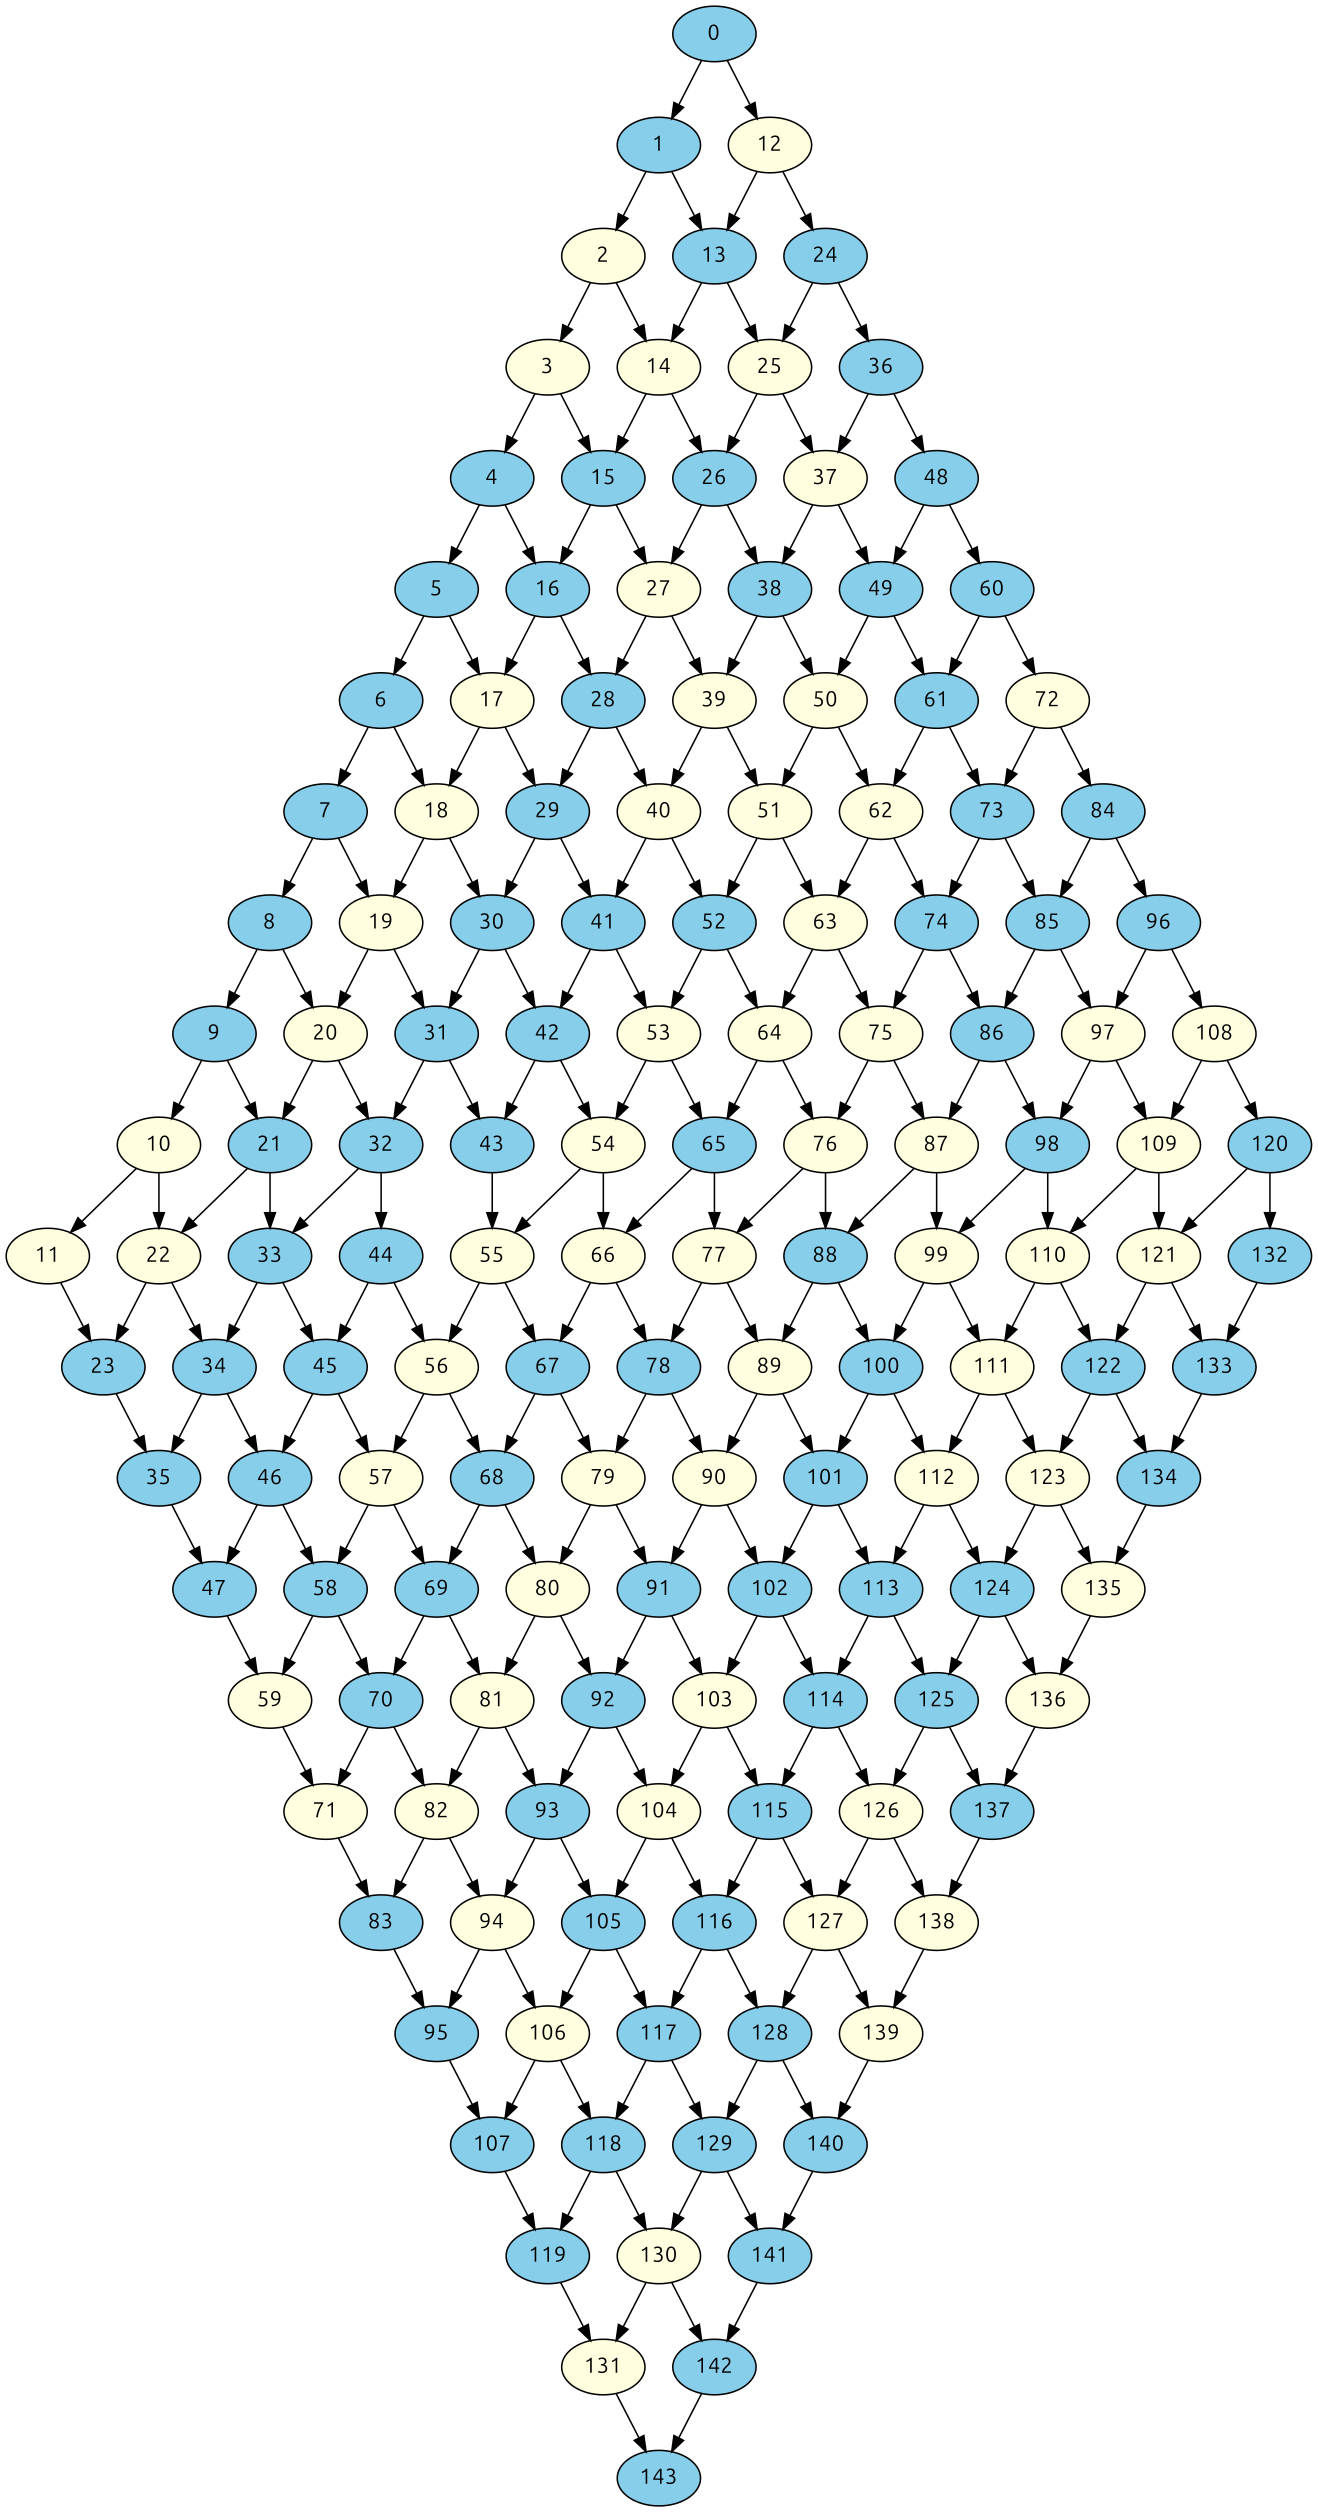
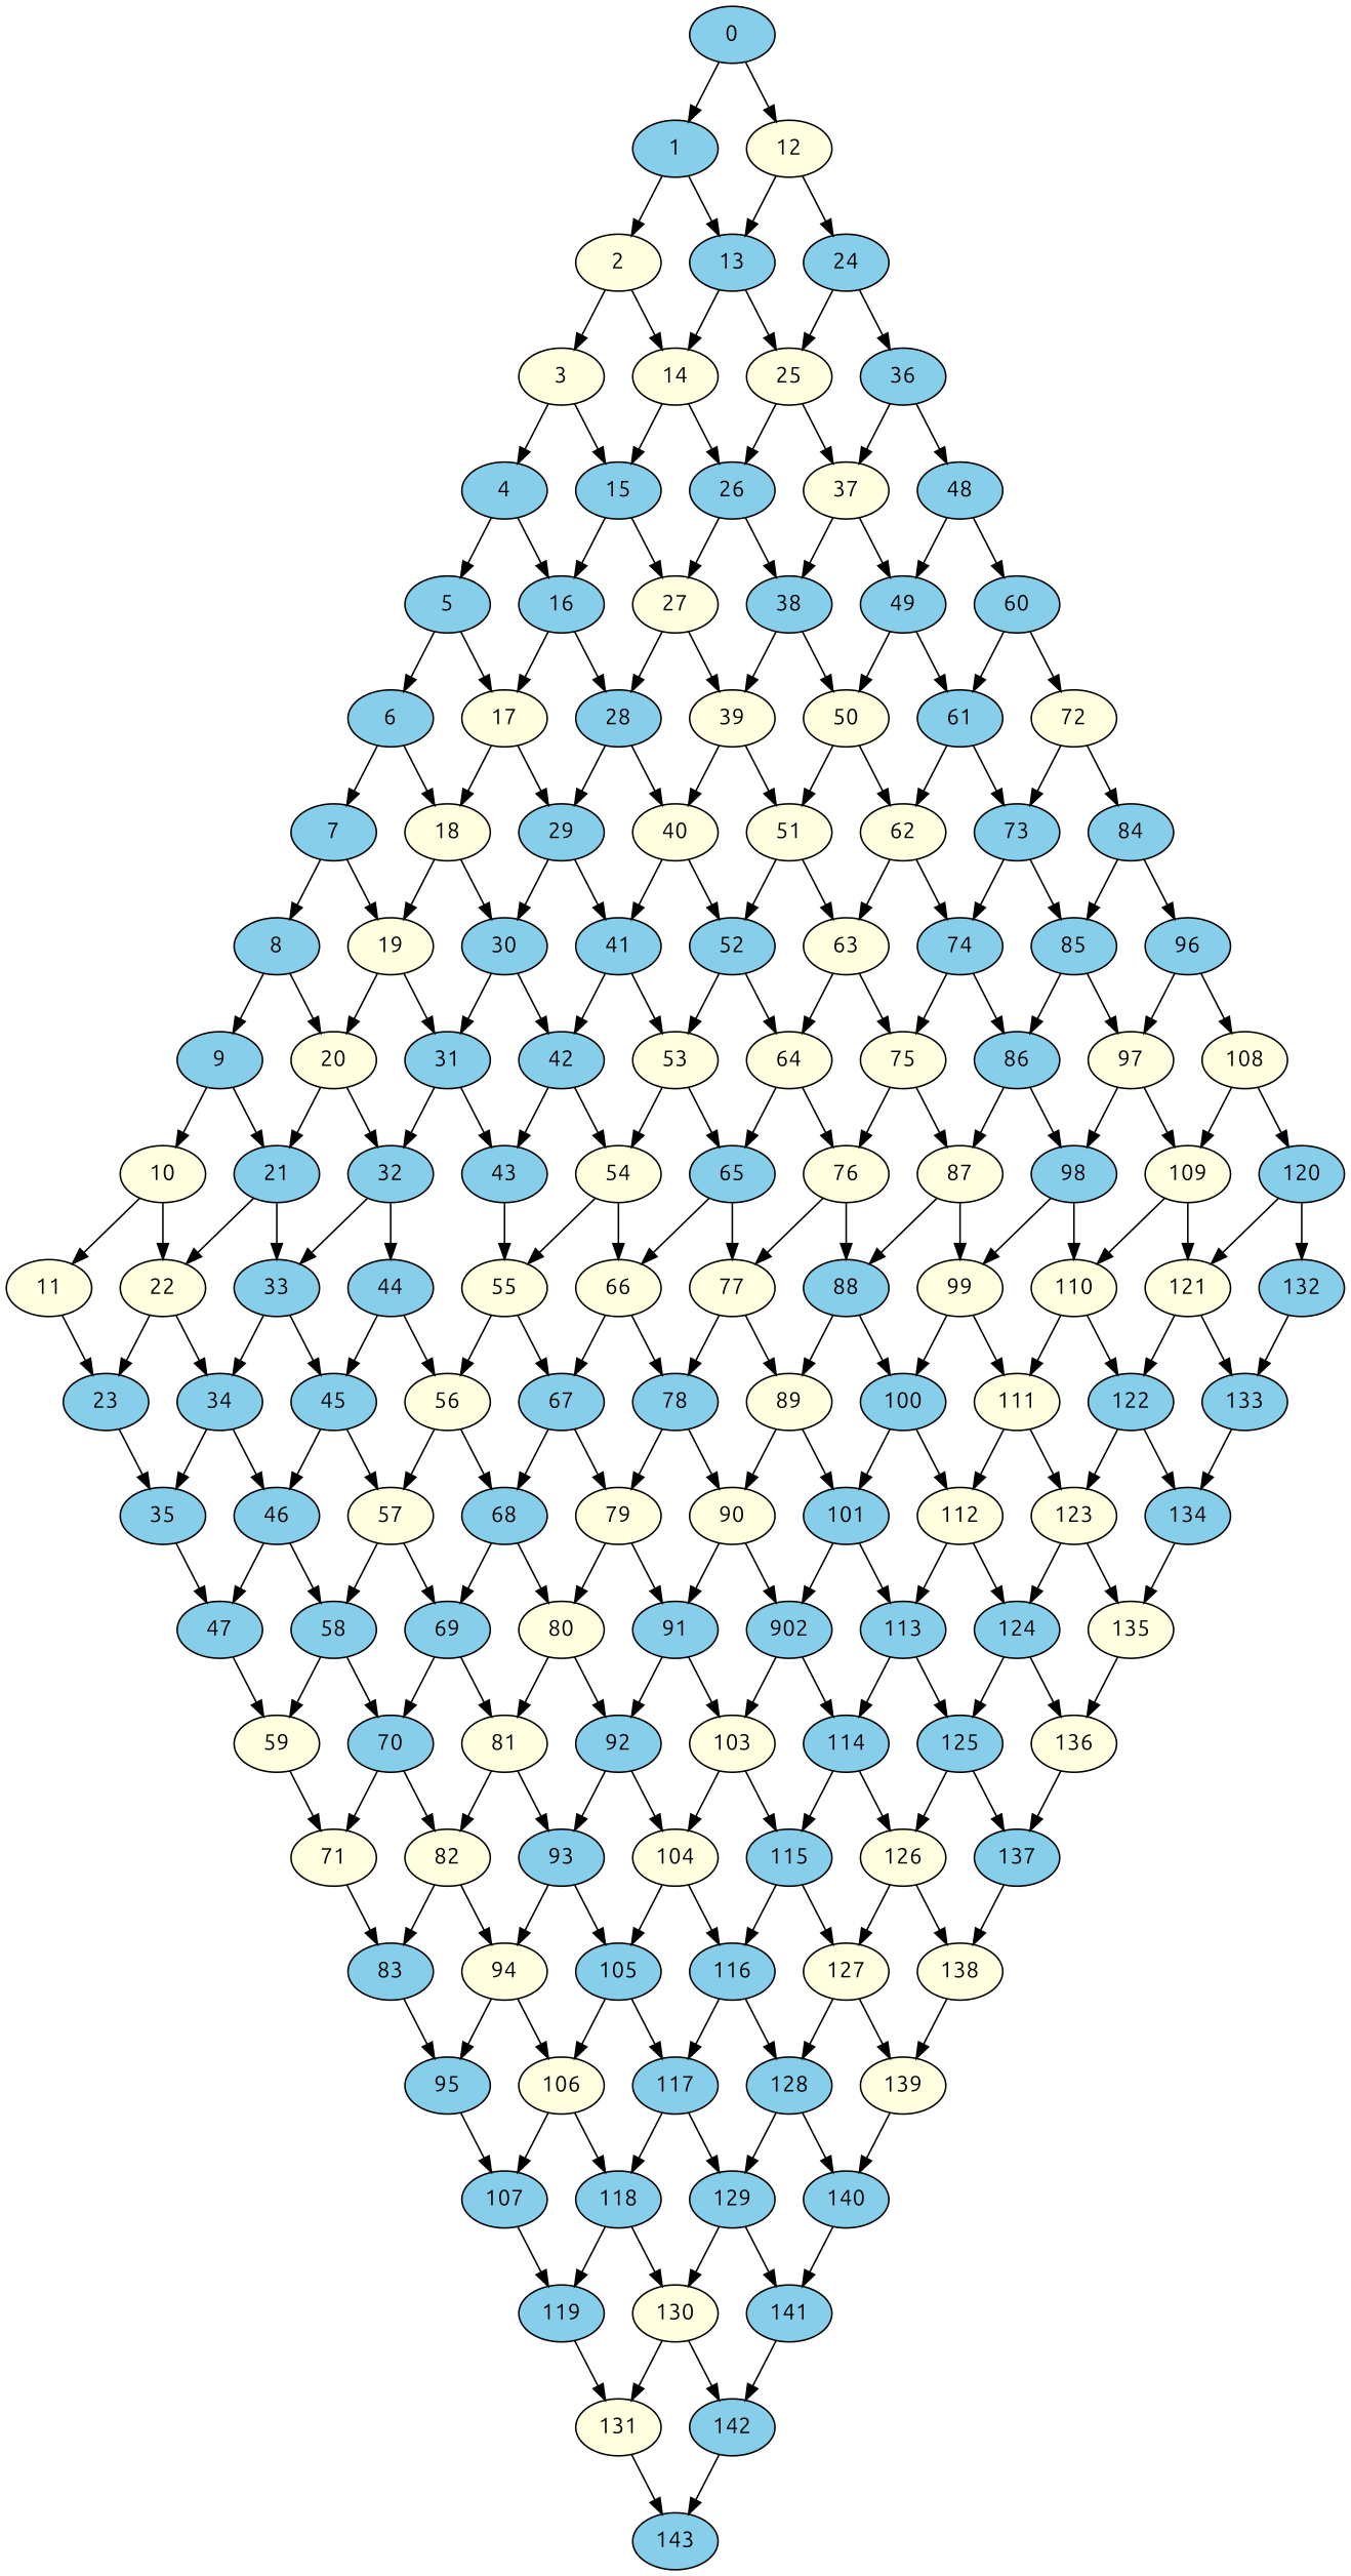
  digraph {
    fontname=Ubuntu
    node [fillcolor=skyblue fontname=Ubuntu style=filled]
    edge [fontname=Ubuntu]
    n1 [label=0]
    n2 [label=1]
    n3 [fillcolor=lightyellow label=12]
    n4 [fillcolor=lightyellow label=2]
    n5 [label=13]
    n6 [label=24]
    n7 [fillcolor=lightyellow label=3]
    n8 [fillcolor=lightyellow label=14]
    n9 [fillcolor=lightyellow label=25]
    n10 [label=4]
    n11 [label=15]
    n12 [label=26]
    n13 [label=5]
    n14 [label=16]
    n15 [fillcolor=lightyellow label=27]
    n16 [label=6]
    n17 [fillcolor=lightyellow label=17]
    n18 [label=28]
    n19 [label=7]
    n20 [fillcolor=lightyellow label=18]
    n21 [label=29]
    n22 [label=8]
    n23 [fillcolor=lightyellow label=19]
    n24 [label=30]
    n25 [label=9]
    n26 [fillcolor=lightyellow label=20]
    n27 [label=31]
    n28 [fillcolor=lightyellow label=10]
    n29 [label=21]
    n30 [label=32]
    n31 [fillcolor=lightyellow label=11]
    n32 [fillcolor=lightyellow label=22]
    n33 [label=33]
    n34 [label=23]
    n35 [label=34]
    n36 [label=35]
    n37 [label=36]
    n38 [fillcolor=lightyellow label=37]
    n39 [label=38]
    n40 [fillcolor=lightyellow label=39]
    n41 [fillcolor=lightyellow label=40]
    n42 [label=41]
    n43 [label=42]
    n44 [label=43]
    n45 [label=44]
    n46 [label=45]
    n47 [label=46]
    n48 [label=47]
    n49 [label=48]
    n50 [label=49]
    n51 [fillcolor=lightyellow label=50]
    n52 [fillcolor=lightyellow label=51]
    n53 [label=52]
    n54 [fillcolor=lightyellow label=53]
    n55 [fillcolor=lightyellow label=54]
    n56 [fillcolor=lightyellow label=55]
    n57 [fillcolor=lightyellow label=56]
    n58 [fillcolor=lightyellow label=57]
    n59 [label=58]
    n60 [fillcolor=lightyellow label=59]
    n61 [label=60]
    n62 [label=61]
    n63 [fillcolor=lightyellow label=62]
    n64 [fillcolor=lightyellow label=63]
    n65 [fillcolor=lightyellow label=64]
    n66 [label=65]
    n67 [fillcolor=lightyellow label=66]
    n68 [label=67]
    n69 [label=68]
    n70 [label=69]
    n71 [label=70]
    n72 [fillcolor=lightyellow label=71]
    n73 [fillcolor=lightyellow label=72]
    n74 [label=73]
    n75 [label=74]
    n76 [fillcolor=lightyellow label=75]
    n77 [fillcolor=lightyellow label=76]
    n78 [fillcolor=lightyellow label=77]
    n79 [label=78]
    n80 [fillcolor=lightyellow label=79]
    n81 [fillcolor=lightyellow label=80]
    n82 [fillcolor=lightyellow label=81]
    n83 [fillcolor=lightyellow label=82]
    n84 [label=83]
    n85 [label=84]
    n86 [label=85]
    n87 [label=86]
    n88 [fillcolor=lightyellow label=87]
    n89 [label=88]
    n90 [fillcolor=lightyellow label=89]
    n91 [fillcolor=lightyellow label=90]
    n92 [label=91]
    n93 [label=92]
    n94 [label=93]
    n95 [fillcolor=lightyellow label=94]
    n96 [label=95]
    n97 [label=96]
    n98 [fillcolor=lightyellow label=97]
    n99 [label=98]
    n100 [fillcolor=lightyellow label=99]
    n101 [label=100]
    n102 [label=101]
-   n103 [label=102]
+   n103 [label=902]
    n104 [fillcolor=lightyellow label=103]
    n105 [fillcolor=lightyellow label=104]
    n106 [label=105]
    n107 [fillcolor=lightyellow label=106]
    n108 [label=107]
    n109 [fillcolor=lightyellow label=108]
    n110 [fillcolor=lightyellow label=109]
    n111 [fillcolor=lightyellow label=110]
    n112 [fillcolor=lightyellow label=111]
    n113 [fillcolor=lightyellow label=112]
    n114 [label=113]
    n115 [label=114]
    n116 [label=115]
    n117 [label=116]
    n118 [label=117]
    n119 [label=118]
    n120 [label=119]
    n121 [label=120]
    n122 [fillcolor=lightyellow label=121]
    n123 [label=122]
    n124 [fillcolor=lightyellow label=123]
    n125 [label=124]
    n126 [label=125]
    n127 [fillcolor=lightyellow label=126]
    n128 [fillcolor=lightyellow label=127]
    n129 [label=128]
    n130 [label=129]
    n131 [fillcolor=lightyellow label=130]
    n132 [fillcolor=lightyellow label=131]
    n133 [label=132]
    n134 [label=133]
    n135 [label=134]
    n136 [fillcolor=lightyellow label=135]
    n137 [fillcolor=lightyellow label=136]
    n138 [label=137]
    n139 [fillcolor=lightyellow label=138]
    n140 [fillcolor=lightyellow label=139]
    n141 [label=140]
    n142 [label=141]
    n143 [label=142]
    n144 [label=143]
    n1 -> n2
    n1 -> n3
    n2 -> n4
    n2 -> n5
    n3 -> n5
    n3 -> n6
    n4 -> n7
    n4 -> n8
    n5 -> n8
    n5 -> n9
    n6 -> n9
    n6 -> n37
    n7 -> n10
    n7 -> n11
    n8 -> n11
    n8 -> n12
    n9 -> n12
    n9 -> n38
    n10 -> n13
    n10 -> n14
    n11 -> n14
    n11 -> n15
    n12 -> n15
    n12 -> n39
    n13 -> n16
    n13 -> n17
    n14 -> n17
    n14 -> n18
    n15 -> n18
    n15 -> n40
    n16 -> n19
    n16 -> n20
    n17 -> n20
    n17 -> n21
    n18 -> n21
    n18 -> n41
    n19 -> n22
    n19 -> n23
    n20 -> n23
    n20 -> n24
    n21 -> n24
    n21 -> n42
    n22 -> n25
    n22 -> n26
    n23 -> n26
    n23 -> n27
    n24 -> n27
    n24 -> n43
    n25 -> n28
    n25 -> n29
    n26 -> n29
    n26 -> n30
    n27 -> n30
    n27 -> n44
    n28 -> n31
    n28 -> n32
    n29 -> n32
    n29 -> n33
    n30 -> n33
    n30 -> n45
    n31 -> n34
    n32 -> n34
    n32 -> n35
    n33 -> n35
    n33 -> n46
    n34 -> n36
    n35 -> n36
    n35 -> n47
    n36 -> n48
    n37 -> n38
    n37 -> n49
    n38 -> n39
    n38 -> n50
    n39 -> n40
    n39 -> n51
    n40 -> n41
    n40 -> n52
    n41 -> n42
    n41 -> n53
    n42 -> n43
    n42 -> n54
    n43 -> n44
    n43 -> n55
    n44 -> n56
    n45 -> n46
    n45 -> n57
    n46 -> n47
    n46 -> n58
    n47 -> n48
    n47 -> n59
    n48 -> n60
    n49 -> n50
    n49 -> n61
    n50 -> n51
    n50 -> n62
    n51 -> n52
    n51 -> n63
    n52 -> n53
    n52 -> n64
    n53 -> n54
    n53 -> n65
    n54 -> n55
    n54 -> n66
    n55 -> n56
    n55 -> n67
    n56 -> n57
    n56 -> n68
    n57 -> n58
    n57 -> n69
    n58 -> n59
    n58 -> n70
    n59 -> n60
    n59 -> n71
    n60 -> n72
    n61 -> n62
    n61 -> n73
    n62 -> n63
    n62 -> n74
    n63 -> n64
    n63 -> n75
    n64 -> n65
    n64 -> n76
    n65 -> n66
    n65 -> n77
    n66 -> n67
    n66 -> n78
    n67 -> n68
    n67 -> n79
    n68 -> n69
    n68 -> n80
    n69 -> n70
    n69 -> n81
    n70 -> n71
    n70 -> n82
    n71 -> n72
    n71 -> n83
    n72 -> n84
    n73 -> n74
    n73 -> n85
    n74 -> n75
    n74 -> n86
    n75 -> n76
    n75 -> n87
    n76 -> n77
    n76 -> n88
    n77 -> n78
    n77 -> n89
    n78 -> n79
    n78 -> n90
    n79 -> n80
    n79 -> n91
    n80 -> n81
    n80 -> n92
    n81 -> n82
    n81 -> n93
    n82 -> n83
    n82 -> n94
    n83 -> n84
    n83 -> n95
    n84 -> n96
    n85 -> n86
    n85 -> n97
    n86 -> n87
    n86 -> n98
    n87 -> n88
    n87 -> n99
    n88 -> n89
    n88 -> n100
    n89 -> n90
    n89 -> n101
    n90 -> n91
    n90 -> n102
    n91 -> n92
    n91 -> n103
    n92 -> n93
    n92 -> n104
    n93 -> n94
    n93 -> n105
    n94 -> n95
    n94 -> n106
    n95 -> n96
    n95 -> n107
    n96 -> n108
    n97 -> n98
    n97 -> n109
    n98 -> n99
    n98 -> n110
    n99 -> n100
    n99 -> n111
    n100 -> n101
    n100 -> n112
    n101 -> n102
    n101 -> n113
    n102 -> n103
    n102 -> n114
    n103 -> n104
    n103 -> n115
    n104 -> n105
    n104 -> n116
    n105 -> n106
    n105 -> n117
    n106 -> n107
    n106 -> n118
    n107 -> n108
    n107 -> n119
    n108 -> n120
    n109 -> n110
    n109 -> n121
    n110 -> n111
    n110 -> n122
    n111 -> n112
    n111 -> n123
    n112 -> n113
    n112 -> n124
    n113 -> n114
    n113 -> n125
    n114 -> n115
    n114 -> n126
    n115 -> n116
    n115 -> n127
    n116 -> n117
    n116 -> n128
    n117 -> n118
    n117 -> n129
    n118 -> n119
    n118 -> n130
    n119 -> n120
    n119 -> n131
    n120 -> n132
    n121 -> n122
    n121 -> n133
    n122 -> n123
    n122 -> n134
    n123 -> n124
    n123 -> n135
    n124 -> n125
    n124 -> n136
    n125 -> n126
    n125 -> n137
    n126 -> n127
    n126 -> n138
    n127 -> n128
    n127 -> n139
    n128 -> n129
    n128 -> n140
    n129 -> n130
    n129 -> n141
    n130 -> n131
    n130 -> n142
    n131 -> n132
    n131 -> n143
    n132 -> n144
    n133 -> n134
    n134 -> n135
    n135 -> n136
    n136 -> n137
    n137 -> n138
    n138 -> n139
    n139 -> n140
    n140 -> n141
    n141 -> n142
    n142 -> n143
    n143 -> n144
  }
